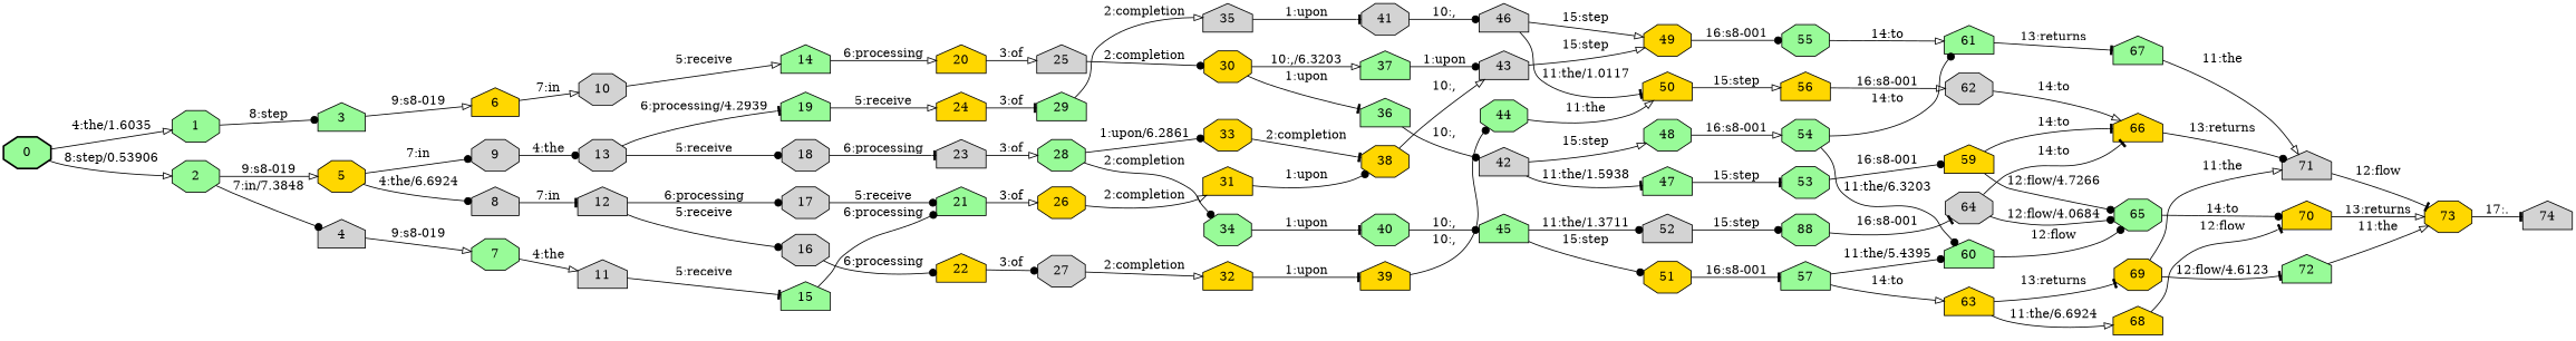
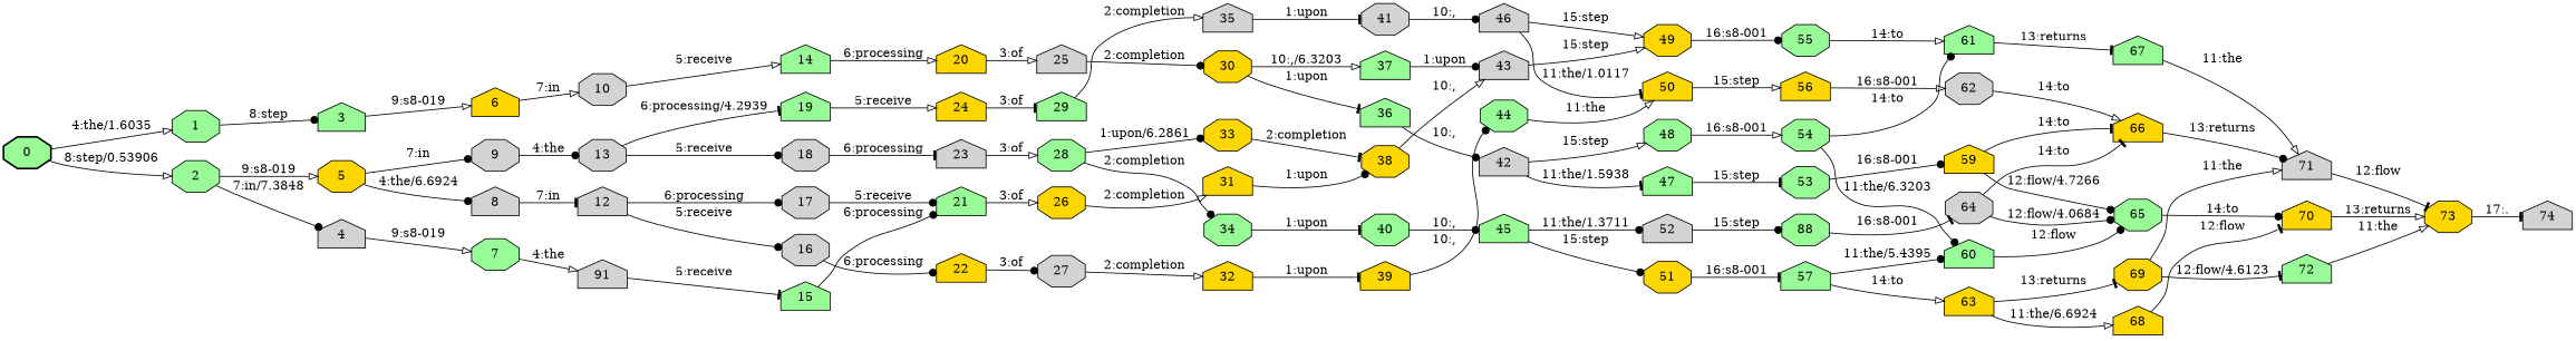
  digraph {
    nodesep=0.25
    rankdir=LR
    ranksep=0.4
    node [fillcolor=palegreen fontsize=14 shape=house style="solid,filled"]
    edge [arrowhead=dot fontsize=14]
    n1 [label=0 shape=octagon style="bold,filled"]
    n2 [label=1 shape=octagon]
    n3 [label=2 shape=octagon]
    n4 [label=3]
    n5 [fillcolor=lightgrey label=4]
    n6 [fillcolor=gold label=5 shape=octagon]
    n7 [fillcolor=gold label=6]
    n8 [label=7 shape=octagon]
    n9 [fillcolor=lightgrey label=8]
    n10 [fillcolor=lightgrey label=9 shape=octagon]
    n11 [fillcolor=lightgrey label=10 shape=octagon]
-   n12 [fillcolor=lightgrey label=11]
+   n12 [fillcolor=lightgrey label=91]
    n13 [fillcolor=lightgrey label=12]
    n14 [fillcolor=lightgrey label=13 shape=octagon]
    n15 [label=14]
    n16 [label=15]
    n17 [fillcolor=lightgrey label=16 shape=octagon]
    n18 [fillcolor=lightgrey label=17 shape=octagon]
    n19 [fillcolor=lightgrey label=18 shape=octagon]
    n20 [label=19]
    n21 [fillcolor=gold label=20]
    n22 [label=21]
    n23 [fillcolor=gold label=22]
    n24 [fillcolor=lightgrey label=23]
    n25 [fillcolor=gold label=24]
    n26 [fillcolor=lightgrey label=25]
    n27 [fillcolor=gold label=26 shape=octagon]
    n28 [fillcolor=lightgrey label=27 shape=octagon]
    n29 [label=28 shape=octagon]
    n30 [label=29]
    n31 [fillcolor=gold label=30 shape=octagon]
    n32 [fillcolor=gold label=31]
    n33 [fillcolor=gold label=32]
    n34 [fillcolor=gold label=33 shape=octagon]
    n35 [label=34 shape=octagon]
    n36 [fillcolor=lightgrey label=35]
    n37 [label=36]
    n38 [label=37]
    n39 [fillcolor=gold label=38 shape=octagon]
    n40 [fillcolor=gold label=39]
    n41 [label=40 shape=octagon]
    n42 [fillcolor=lightgrey label=41 shape=octagon]
    n43 [fillcolor=lightgrey label=42]
    n44 [fillcolor=lightgrey label=43]
    n45 [label=44 shape=octagon]
    n46 [label=45]
    n47 [fillcolor=lightgrey label=46]
    n48 [label=47]
    n49 [label=48 shape=octagon]
    n50 [fillcolor=gold label=49 shape=octagon]
    n51 [fillcolor=gold label=50]
    n52 [fillcolor=lightgrey label=52]
    n53 [fillcolor=gold label=51 shape=octagon]
    n54 [label=53 shape=octagon]
    n55 [label=54 shape=octagon]
    n56 [label=55 shape=octagon]
    n57 [fillcolor=gold label=56]
    n58 [label=88 shape=octagon]
    n59 [label=57]
    n60 [fillcolor=gold label=59]
    n61 [label=60]
    n62 [label=61]
    n63 [fillcolor=lightgrey label=62 shape=octagon]
    n64 [fillcolor=lightgrey label=64 shape=octagon]
    n65 [fillcolor=gold label=63]
    n66 [label=65 shape=octagon]
    n67 [fillcolor=gold label=66]
    n68 [label=67]
    n69 [fillcolor=gold label=68]
    n70 [fillcolor=gold label=69 shape=octagon]
    n71 [fillcolor=gold label=70]
    n72 [fillcolor=lightgrey label=71]
    n73 [label=72]
    n74 [fillcolor=gold label=73 shape=octagon]
    n75 [fillcolor=lightgrey label=74]
    n1 -> n2 [arrowhead=onormal label="4:the/1.6035"]
    n1 -> n3 [arrowhead=onormal label="8:step/0.53906"]
    n2 -> n4 [label="8:step"]
    n3 -> n5 [label="7:in/7.3848"]
    n3 -> n6 [arrowhead=onormal label="9:s8-019"]
    n4 -> n7 [arrowhead=onormal label="9:s8-019"]
    n5 -> n8 [arrowhead=onormal label="9:s8-019"]
    n6 -> n9 [label="4:the/6.6924"]
    n6 -> n10 [label="7:in"]
    n7 -> n11 [arrowhead=onormal label="7:in"]
    n8 -> n12 [arrowhead=onormal label="4:the"]
    n9 -> n13 [arrowhead=tee label="7:in"]
    n10 -> n14 [label="4:the"]
    n11 -> n15 [arrowhead=onormal label="5:receive"]
    n12 -> n16 [arrowhead=tee label="5:receive"]
    n13 -> n17 [label="5:receive"]
    n13 -> n18 [label="6:processing"]
    n14 -> n19 [label="5:receive"]
    n14 -> n20 [arrowhead=tee label="6:processing/4.2939"]
    n15 -> n21 [arrowhead=onormal label="6:processing"]
    n16 -> n22 [label="6:processing"]
    n17 -> n23 [label="6:processing"]
    n18 -> n22 [label="5:receive"]
    n19 -> n24 [arrowhead=tee label="6:processing"]
    n20 -> n25 [arrowhead=onormal label="5:receive"]
    n21 -> n26 [arrowhead=onormal label="3:of"]
    n22 -> n27 [arrowhead=onormal label="3:of"]
    n23 -> n28 [label="3:of"]
    n24 -> n29 [arrowhead=onormal label="3:of"]
    n25 -> n30 [arrowhead=tee label="3:of"]
    n26 -> n31 [label="2:completion"]
    n27 -> n32 [arrowhead=onormal label="2:completion"]
    n28 -> n33 [arrowhead=onormal label="2:completion"]
    n29 -> n34 [label="1:upon/6.2861"]
    n29 -> n35 [label="2:completion"]
    n30 -> n36 [arrowhead=onormal label="2:completion"]
    n31 -> n37 [arrowhead=tee label="1:upon"]
    n31 -> n38 [arrowhead=onormal label="10:,/6.3203"]
    n32 -> n39 [label="1:upon"]
    n33 -> n40 [arrowhead=tee label="1:upon"]
    n34 -> n39 [arrowhead=tee label="2:completion"]
    n35 -> n41 [arrowhead=tee label="1:upon"]
    n36 -> n42 [arrowhead=tee label="1:upon"]
    n37 -> n43 [label="10:,"]
    n38 -> n44 [label="1:upon"]
    n39 -> n44 [arrowhead=onormal label="10:,"]
    n40 -> n45 [label="10:,"]
    n41 -> n46 [label="10:,"]
    n42 -> n47 [label="10:,"]
    n43 -> n48 [arrowhead=tee label="11:the/1.5938"]
    n43 -> n49 [arrowhead=onormal label="15:step"]
    n44 -> n50 [arrowhead=onormal label="15:step"]
    n45 -> n51 [arrowhead=onormal label="11:the"]
    n46 -> n52 [label="11:the/1.3711"]
    n46 -> n53 [label="15:step"]
    n47 -> n50 [arrowhead=onormal label="15:step"]
    n47 -> n51 [arrowhead=tee label="11:the/1.0117"]
    n48 -> n54 [arrowhead=tee label="15:step"]
    n49 -> n55 [arrowhead=onormal label="16:s8-001"]
    n50 -> n56 [label="16:s8-001"]
    n51 -> n57 [arrowhead=onormal label="15:step"]
    n52 -> n58 [label="15:step"]
    n53 -> n59 [arrowhead=tee label="16:s8-001"]
    n54 -> n60 [label="16:s8-001"]
    n55 -> n61 [label="11:the/6.3203"]
    n55 -> n62 [label="14:to"]
    n56 -> n62 [arrowhead=onormal label="14:to"]
    n57 -> n63 [arrowhead=onormal label="16:s8-001"]
    n58 -> n64 [arrowhead=tee label="16:s8-001"]
    n59 -> n61 [label="11:the/5.4395"]
    n59 -> n65 [arrowhead=onormal label="14:to"]
    n60 -> n66 [label="12:flow/4.7266"]
    n60 -> n67 [arrowhead=tee label="14:to"]
    n61 -> n66 [label="12:flow"]
    n62 -> n68 [arrowhead=tee label="13:returns"]
    n63 -> n67 [arrowhead=onormal label="14:to"]
    n64 -> n66 [label="12:flow/4.0684"]
    n64 -> n67 [arrowhead=tee label="14:to"]
    n65 -> n69 [arrowhead=onormal label="11:the/6.6924"]
    n65 -> n70 [arrowhead=tee label="13:returns"]
    n66 -> n71 [label="14:to"]
    n67 -> n72 [label="13:returns"]
    n68 -> n72 [arrowhead=onormal label="11:the"]
    n69 -> n71 [arrowhead=tee label="12:flow"]
    n70 -> n72 [arrowhead=onormal label="11:the"]
    n70 -> n73 [arrowhead=tee label="12:flow/4.6123"]
    n71 -> n74 [arrowhead=onormal label="13:returns"]
    n72 -> n74 [arrowhead=tee label="12:flow"]
    n73 -> n74 [arrowhead=onormal label="11:the"]
    n74 -> n75 [arrowhead=tee label="17:."]
  }
